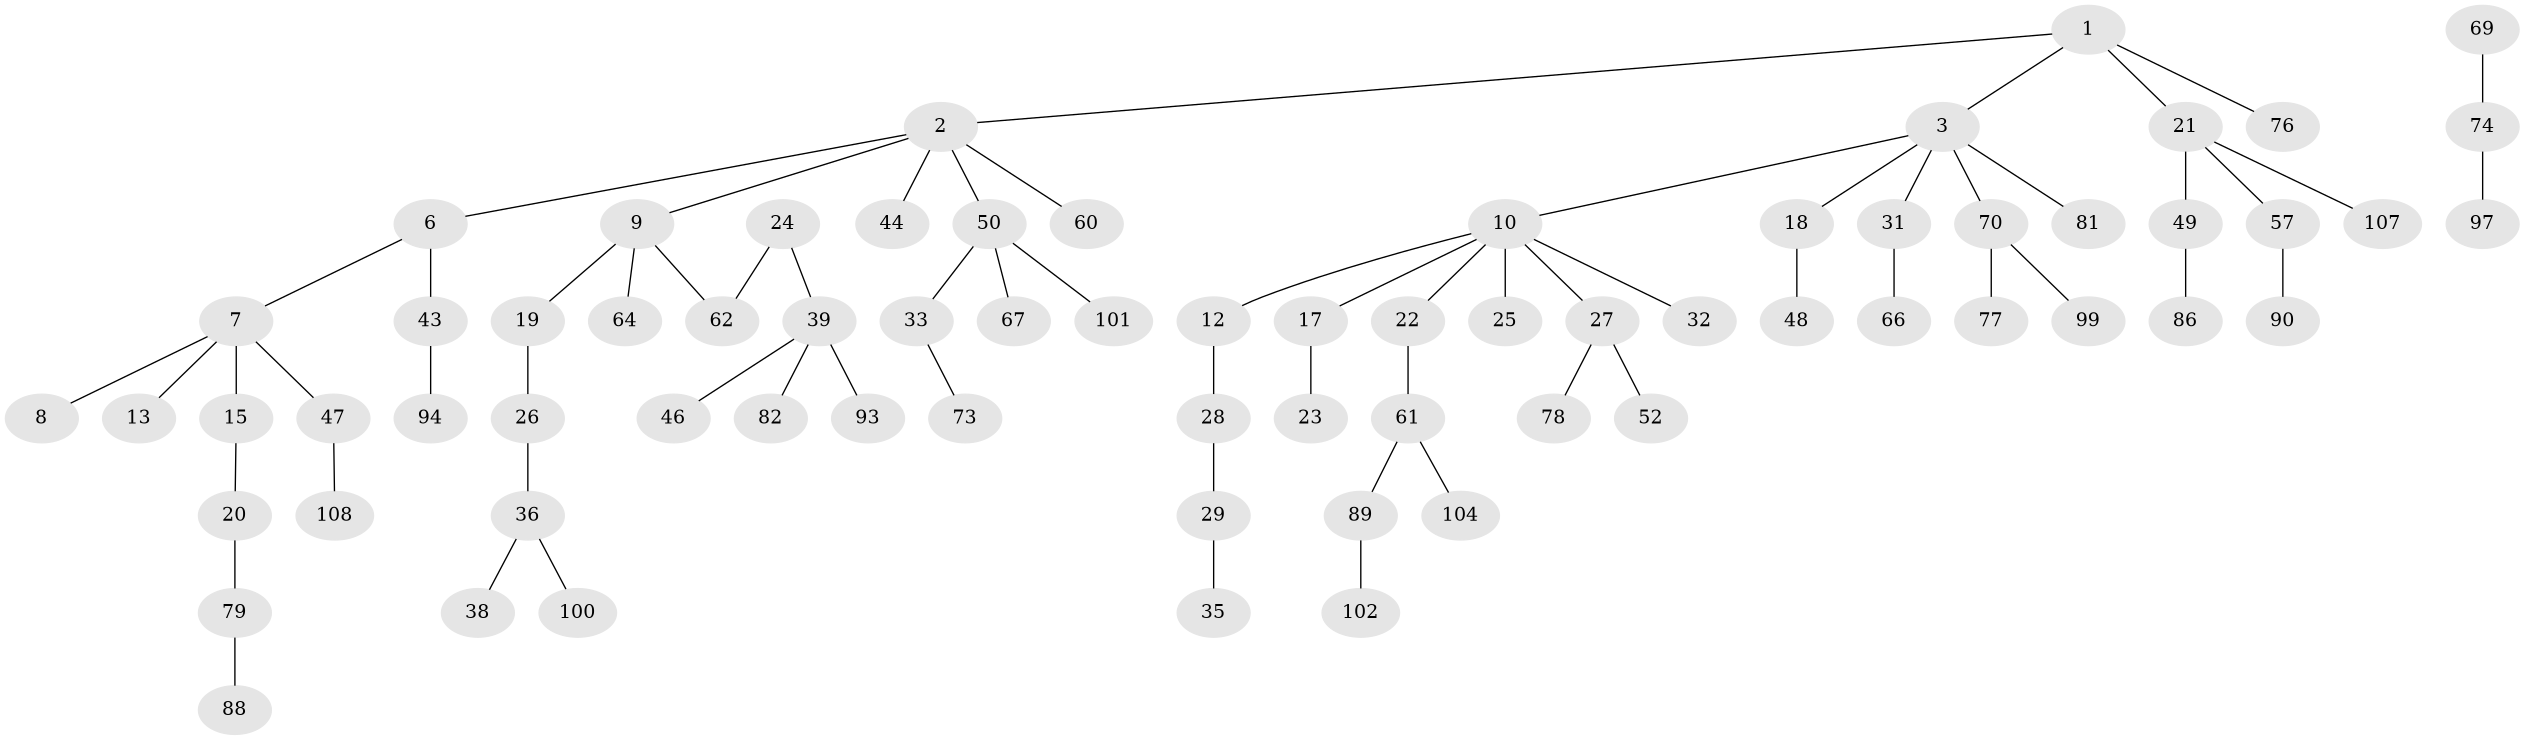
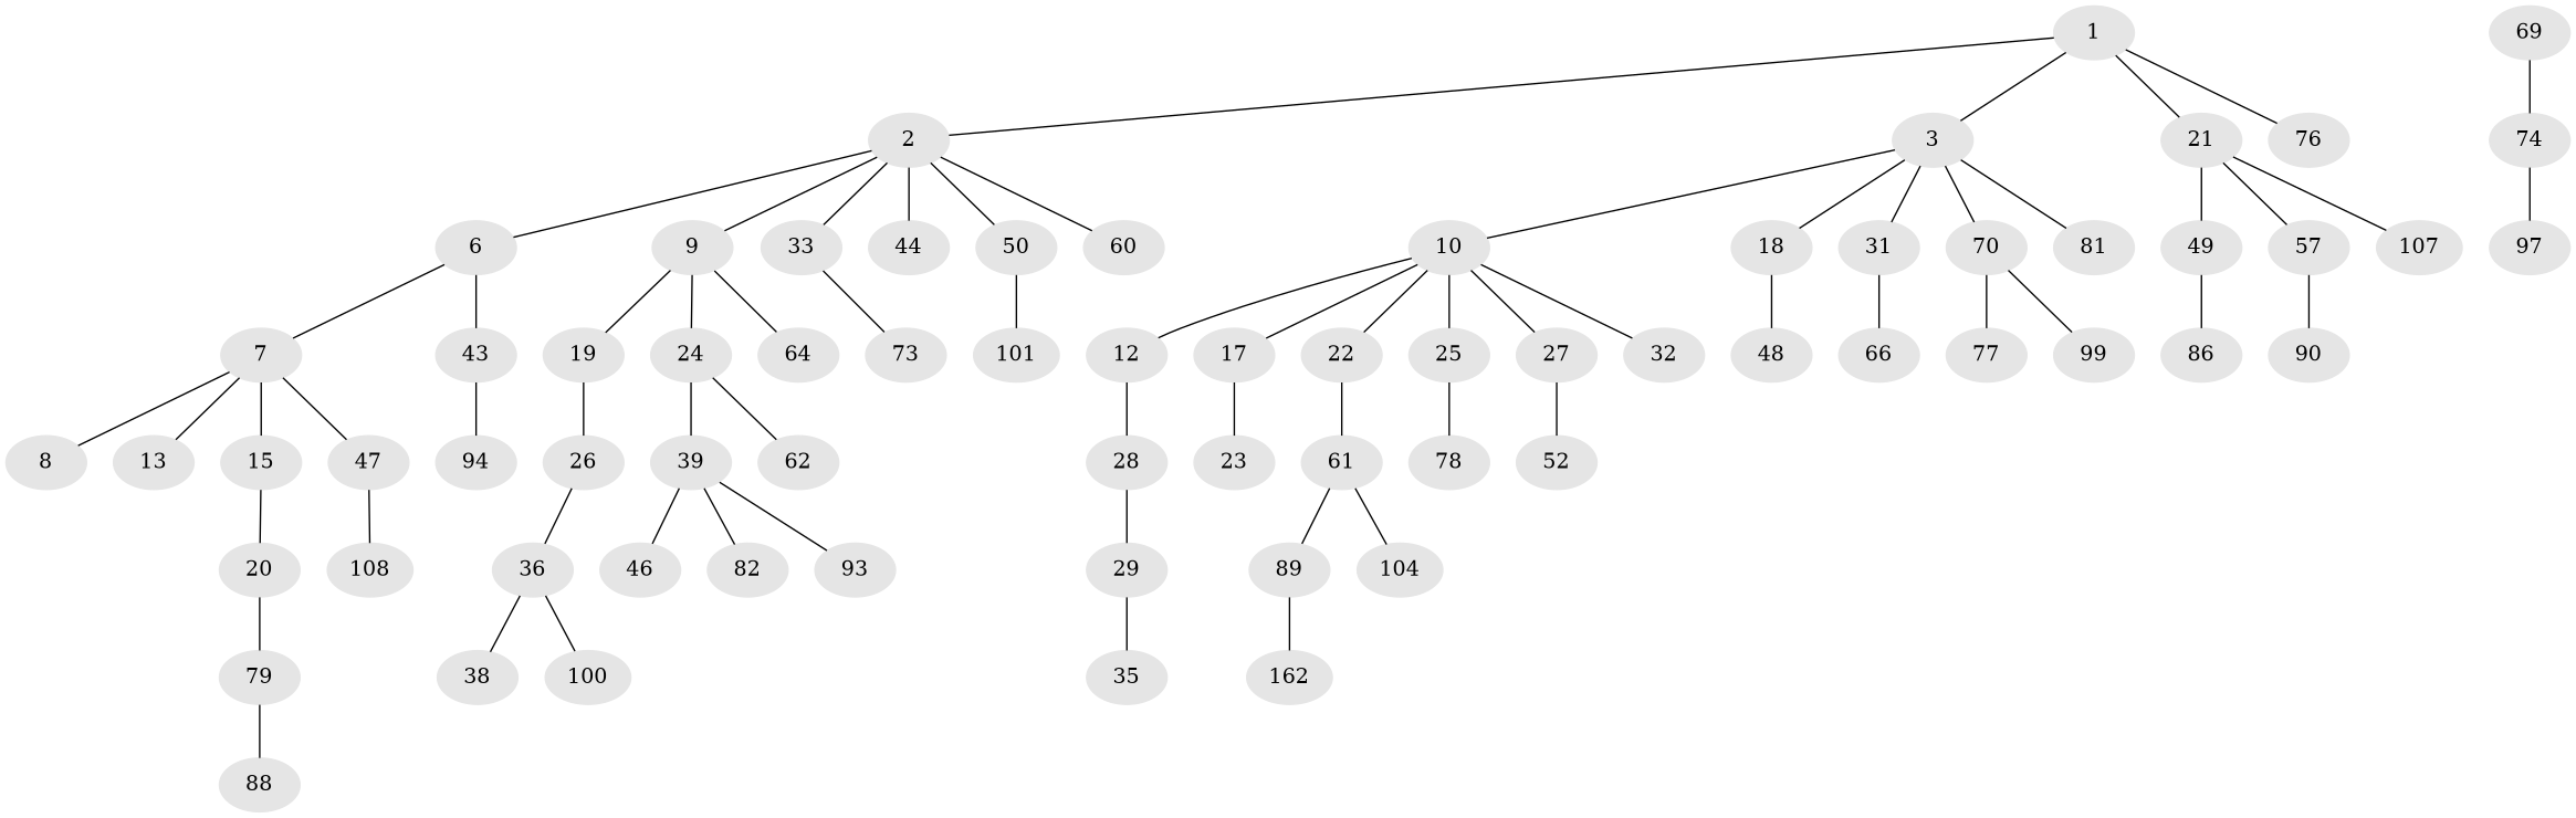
  graph {
    node [color=gray90 style=filled]
    1 [super="+5"]
    2 [super="+11"]
    3 [super="+4"]
    21 [super="+84"]
    76
    6
    9 [super="+14"]
    33 [super="+72"]
    44
    50 [super="+63"]
    60
    10 [super="+71"]
    18 [super="+47"]
    31 [super="+34"]
    70 [super="+95"]
    81 [super="+92"]
    49 [super="+78"]
    57 [super="+68"]
    107
    7 [super="+43"]
    n21 [label=43 super="+58"]
    19
    24 [super="+55"]
    64
    73
-   67
    101
    12 [super="+75"]
    17 [super="+106"]
    22 [super="+37"]
    25 [super="+65"]
    27 [super="+30"]
    32 [super="+53"]
    48
    n35 [label=66]
    74 [super="+87"]
    69
    77
    99 [super="+109"]
    8 [super="+54"]
    13 [super="+16"]
    15
    n43 [label=47]
    94
    20 [super="+42"]
    79
    108
    26 [super="+83"]
    39 [super="+80"]
    62
    28 [super="+56"]
    23 [super="+45"]
    61 [super="+66"]
    n54 [label=78]
    52
    29 [super="+51"]
    36 [super="+59"]
    88 [super="+91"]
    86
    90
    89
    104
    46
    82 [super="+105"]
    93
    38 [super="+103"]
    100
    35 [super="+85"]
-   102
+   102 [label=162]
    97
    1 -- 2
    1 -- 3
    1 -- 21
    1 -- 76
    2 -- 6
    2 -- 9
-   50 -- 33
+   2 -- 33
    2 -- 44
    2 -- 50
    2 -- 60
    3 -- 10
    3 -- 18
    3 -- 31
    3 -- 70
    3 -- 81
    21 -- 49
    21 -- 57
    21 -- 107
    6 -- 7
    6 -- n21
    9 -- 19
-   9 -- 62
+   9 -- 24
    9 -- 64
    33 -- 73
-   50 -- 67
    50 -- 101
    10 -- 12
    10 -- 17
    10 -- 22
    10 -- 25
    10 -- 27
    10 -- 32
    18 -- 48
    31 -- n35
    70 -- 77
    70 -- 99
    49 -- 86
    57 -- 90
    7 -- 8
    7 -- 13
    7 -- 15
    7 -- n43
    n21 -- 94
    19 -- 26
    24 -- 39
    24 -- 62
    12 -- 28
    17 -- 23
    22 -- 61
-   27 -- n54
+   25 -- n54
    27 -- 52
    74 -- 97
    69 -- 74
    15 -- 20
    n43 -- 108
    20 -- 79
    79 -- 88
    26 -- 36
    39 -- 46
    39 -- 82
    39 -- 93
    28 -- 29
    61 -- 89
    61 -- 104
    29 -- 35
    36 -- 38
    36 -- 100
    89 -- 102
  }
